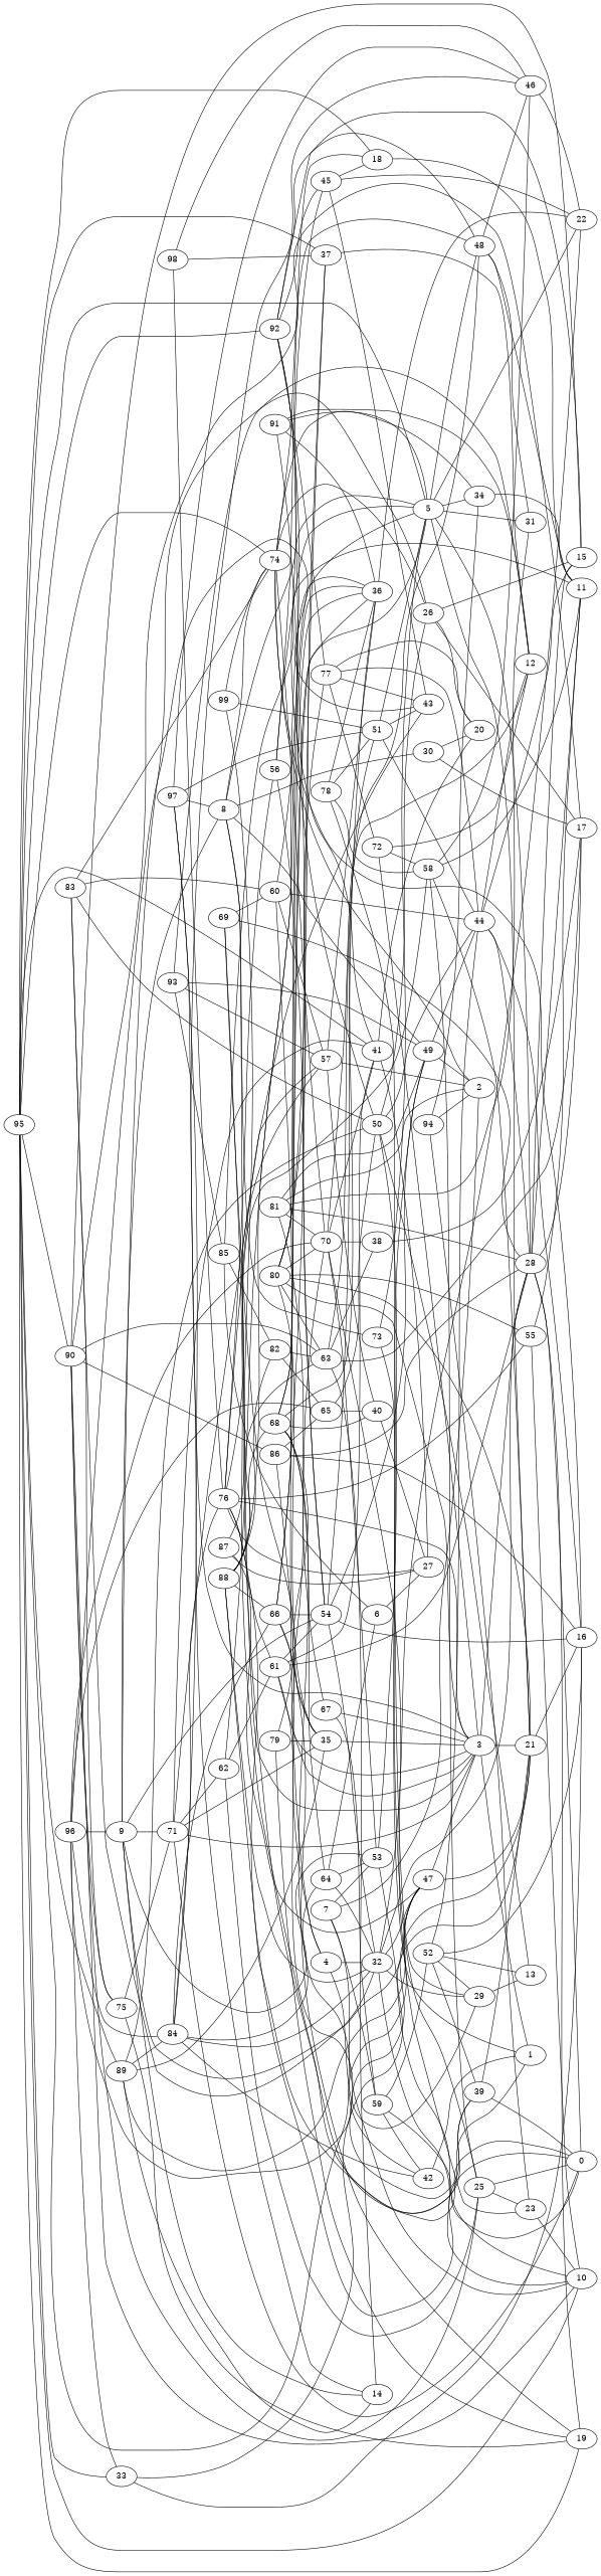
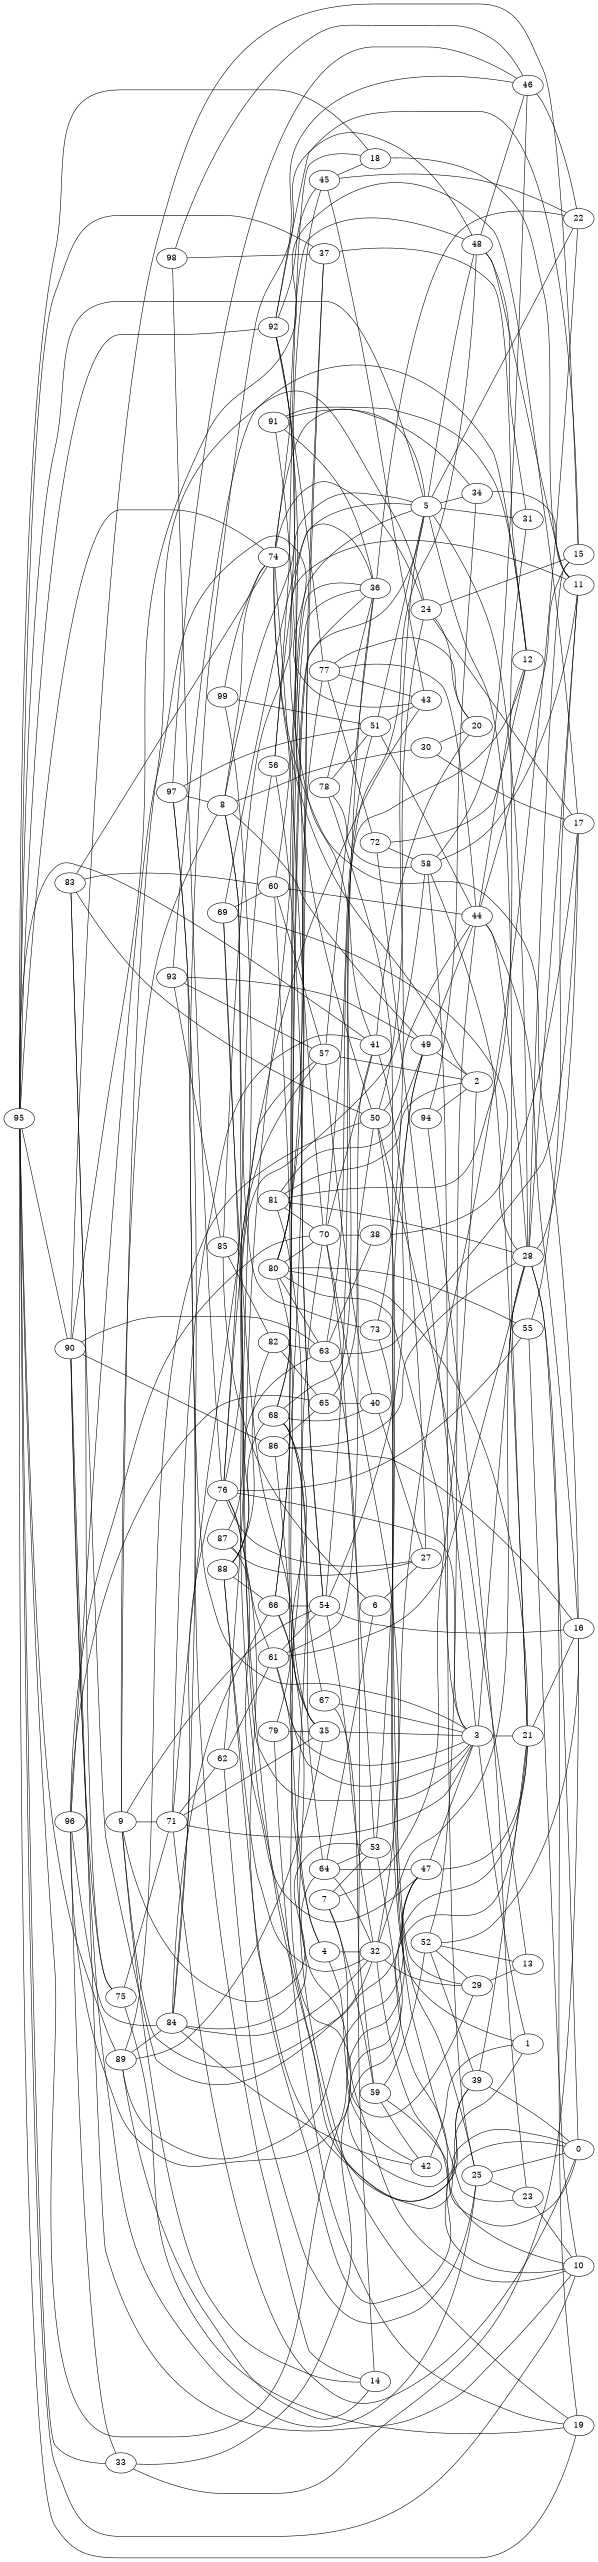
  digraph {
    rankdir=LR
    edge [color=black dir=none]
    88
    63
    82
    32
    68
    66
    39
    14
    38
    17
    48
    65
    22
    29
    10
    28
    36
    35
    5
    40
    12
    42
    64
    37
    3
    19
    54
    21
    0
    80
    70
    55
    77
    16
    53
    23
    51
    41
    11
    44
    72
    43
    20
    1
    79
    56
    18
    49
    31
    34
    73
    27
    85
    6
    9
    71
-   26
+   26 [label=24]
    47
    8
    57
    62
    15
    74
    30
    46
    50
    4
    13
    60
    45
    2
    87
    58
    61
    25
    33
    90
    75
    86
    91
    99
    97
    98
    76
    89
    84
    69
    95
    92
    81
    67
    59
    83
    7
    52
    94
    96
    93
    78
    subgraph sub_1 {
      88
      63
      82
      32
      68
      66
      39
      14
      38
      17
      48
      65
      22
      29
      10
      28
      36
      35
      5
      40
      12
      42
      64
      37
      3
      19
      54
      21
      0
      80
      70
      55
      77
      16
      53
      23
      51
      41
      11
      44
      72
      43
      20
      1
      79
      56
      18
      49
      31
      34
      73
      27
      85
      6
      9
      71
      26
      47
      8
      57
      62
      15
      74
      30
      46
      50
      4
      13
      60
      45
      2
      87
      58
      61
      25
      33
      90
      75
      86
      91
      99
      97
      98
      76
      89
      84
      69
      95
      92
      81
      67
      59
      83
      7
      52
      94
      96
      93
      78
    }
    88 -> 63
    88 -> 82
    88 -> 32
    88 -> 68
    88 -> 66
    88 -> 39
    63 -> 14
    63 -> 38
    63 -> 17
    63 -> 48
    82 -> 63
    82 -> 65
    32 -> 22
    32 -> 29
    32 -> 10
    32 -> 28
    68 -> 36
    68 -> 35
    68 -> 5
    68 -> 40
    68 -> 12
    68 -> 42
    68 -> 64
    66 -> 36
    66 -> 37
    66 -> 3
    66 -> 19
    66 -> 54
    39 -> 21
    39 -> 0
    38 -> 17
    48 -> 11
    48 -> 31
    48 -> 46
    65 -> 40
    65 -> 50
    29 -> 13
    28 -> 17
    28 -> 19
    28 -> 0
    28 -> 11
    28 -> 15
    36 -> 22
    35 -> 3
    5 -> 48
    5 -> 22
    5 -> 28
    5 -> 21
    5 -> 31
    5 -> 34
    40 -> 27
    42 -> 1
    64 -> 32
    64 -> 53
    64 -> 6
-   32 -> 47
+   64 -> 47
    37 -> 12
    3 -> 28
    3 -> 21
    3 -> 1
    54 -> 32
    54 -> 36
    54 -> 16
    54 -> 49
    21 -> 16
    80 -> 63
    80 -> 36
    80 -> 35
    80 -> 37
    80 -> 3
    80 -> 21
    80 -> 70
    80 -> 55
    80 -> 77
    70 -> 38
    70 -> 53
    70 -> 23
    70 -> 51
    70 -> 41
    55 -> 10
    55 -> 11
    77 -> 44
    77 -> 72
    77 -> 43
    77 -> 20
    53 -> 10
    53 -> 49
    23 -> 10
    51 -> 5
    51 -> 44
    51 -> 43
    41 -> 20
    41 -> 27
    44 -> 28
    44 -> 12
    44 -> 16
    44 -> 15
    72 -> 12
    72 -> 3
    72 -> 58
    79 -> 35
    79 -> 19
    79 -> 70
    56 -> 5
    56 -> 54
    56 -> 18
    18 -> 11
    49 -> 44
    49 -> 2
    34 -> 11
    73 -> 5
    73 -> 1
    85 -> 82
    85 -> 11
    85 -> 6
    6 -> 27
    9 -> 14
    9 -> 54
    9 -> 53
    9 -> 71
    9 -> 26
    9 -> 47
    9 -> 8
    71 -> 35
    71 -> 3
    71 -> 0
    71 -> 41
    71 -> 57
    71 -> 62
    26 -> 17
    26 -> 20
    26 -> 15
    47 -> 3
    47 -> 21
    8 -> 5
    8 -> 3
    8 -> 49
    8 -> 73
    8 -> 74
    8 -> 30
    57 -> 36
    57 -> 40
    57 -> 2
    62 -> 5
    62 -> 61
    62 -> 25
    74 -> 48
    74 -> 70
    74 -> 16
    74 -> 34
    74 -> 26
    74 -> 2
    30 -> 17
    30 -> 20
    46 -> 22
    50 -> 44
    50 -> 26
    50 -> 13
    50 -> 25
    4 -> 32
    4 -> 29
    60 -> 44
    60 -> 57
    60 -> 4
    60 -> 45
    45 -> 22
    45 -> 43
    45 -> 18
    87 -> 27
    87 -> 58
    87 -> 61
    58 -> 21
    58 -> 11
    58 -> 46
    58 -> 25
    61 -> 39
    61 -> 28
    61 -> 3
    61 -> 54
    61 -> 41
    25 -> 0
    25 -> 23
    33 -> 21
    33 -> 16
    90 -> 63
    90 -> 17
    90 -> 10
    90 -> 15
    90 -> 25
    90 -> 75
    90 -> 86
    75 -> 19
    75 -> 71
    86 -> 65
    86 -> 28
    86 -> 16
    86 -> 4
    91 -> 36
    91 -> 5
    91 -> 12
    91 -> 54
    99 -> 0
    99 -> 51
    99 -> 74
    97 -> 14
    97 -> 3
    97 -> 51
    97 -> 8
    97 -> 46
    98 -> 37
    98 -> 46
    98 -> 76
    76 -> 3
    76 -> 0
    76 -> 55
    76 -> 43
    76 -> 56
    76 -> 27
    76 -> 47
    76 -> 57
    89 -> 14
    89 -> 35
    89 -> 47
    89 -> 50
    89 -> 84
    84 -> 32
    84 -> 66
    84 -> 48
    84 -> 42
    84 -> 64
    84 -> 76
    69 -> 28
-   88 -> 36
+   69 -> 36
    69 -> 35
    69 -> 1
    69 -> 60
    95 -> 10
    95 -> 5
    95 -> 37
    95 -> 19
    95 -> 41
    95 -> 18
    95 -> 47
    95 -> 74
    95 -> 33
    95 -> 90
    95 -> 89
    95 -> 92
    92 -> 77
    92 -> 41
    92 -> 15
    92 -> 46
    92 -> 50
    92 -> 45
    81 -> 28
    81 -> 70
    81 -> 49
    81 -> 31
    81 -> 2
    81 -> 67
    67 -> 3
    67 -> 59
    59 -> 42
    59 -> 0
    59 -> 52
    83 -> 32
    83 -> 74
    83 -> 50
    83 -> 60
    83 -> 75
    7 -> 10
    7 -> 53
    7 -> 2
    7 -> 59
    52 -> 39
    52 -> 29
    52 -> 16
    52 -> 44
    52 -> 13
    94 -> 23
    94 -> 34
    94 -> 2
    96 -> 65
    96 -> 21
    96 -> 70
    96 -> 43
-   96 -> 9
    96 -> 33
    96 -> 84
    93 -> 12
    93 -> 49
    93 -> 85
    93 -> 57
    78 -> 29
    78 -> 36
    78 -> 51
    78 -> 58
  }
